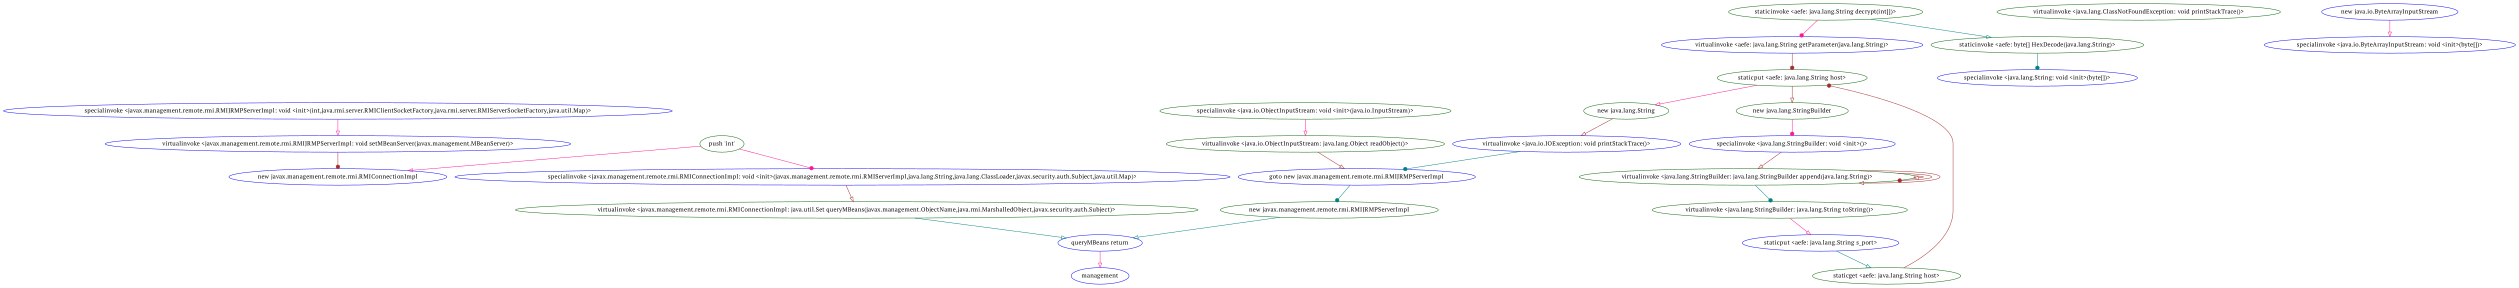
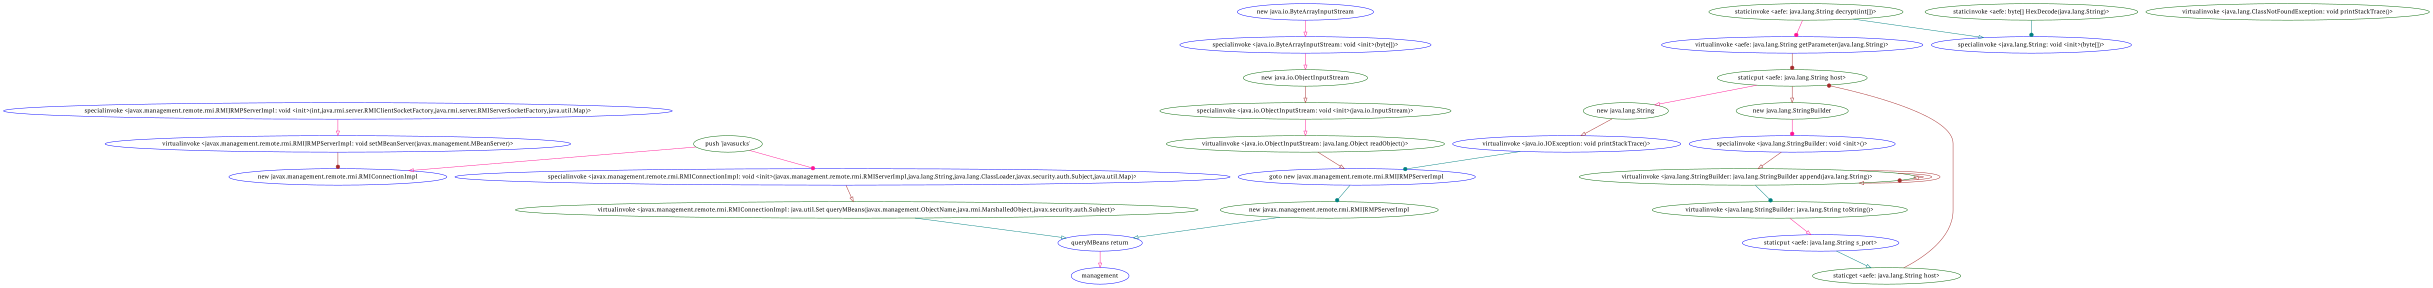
  digraph {
    fontname="PT Serif"
    node [color=darkgreen fontname="PT Serif"]
    edge [arrowhead=onormal color=brown fontname="PT Serif"]
    "virtualinvoke <aefe: java.lang.String getParameter(java.lang.String)>" [color=blue]
    "staticinvoke <aefe: java.lang.String decrypt(int[])>"
    "staticinvoke <aefe: byte[] HexDecode(java.lang.String)>"
    "staticput <aefe: java.lang.String host>"
    "specialinvoke <java.lang.String: void <init>(byte[])>" [color=blue]
    "new java.lang.StringBuilder"
    "new java.lang.String"
    "specialinvoke <java.lang.StringBuilder: void <init>()>" [color=blue]
    "virtualinvoke <java.io.IOException: void printStackTrace()>" [color=blue]
    "virtualinvoke <java.lang.StringBuilder: java.lang.StringBuilder append(java.lang.String)>"
    "virtualinvoke <java.lang.StringBuilder: java.lang.String toString()>"
    "staticput <aefe: java.lang.String s_port>" [color=blue]
    "staticget <aefe: java.lang.String host>"
    "goto new javax.management.remote.rmi.RMIJRMPServerImpl" [color=blue]
    "new javax.management.remote.rmi.RMIJRMPServerImpl"
    n16 [color=blue label="queryMBeans return"]
    n17 [color=blue label=management]
    "specialinvoke <javax.management.remote.rmi.RMIJRMPServerImpl: void <init>(int,java.rmi.server.RMIClientSocketFactory,java.rmi.server.RMIServerSocketFactory,java.util.Map)>" [color=blue]
    "virtualinvoke <javax.management.remote.rmi.RMIJRMPServerImpl: void setMBeanServer(javax.management.MBeanServer)>" [color=blue]
    "new javax.management.remote.rmi.RMIConnectionImpl" [color=blue]
-   "push 'javasucks'" [label="push 'int'"]
+   "push 'javasucks'"
    "specialinvoke <javax.management.remote.rmi.RMIConnectionImpl: void <init>(javax.management.remote.rmi.RMIServerImpl,java.lang.String,java.lang.ClassLoader,javax.security.auth.Subject,java.util.Map)>" [color=blue]
    "virtualinvoke <javax.management.remote.rmi.RMIConnectionImpl: java.util.Set queryMBeans(javax.management.ObjectName,java.rmi.MarshalledObject,javax.security.auth.Subject)>"
    "virtualinvoke <java.lang.ClassNotFoundException: void printStackTrace()>"
    "new java.io.ByteArrayInputStream" [color=blue]
    "specialinvoke <java.io.ByteArrayInputStream: void <init>(byte[])>" [color=blue]
+   "new java.io.ObjectInputStream"
    "specialinvoke <java.io.ObjectInputStream: void <init>(java.io.InputStream)>"
    "virtualinvoke <java.io.ObjectInputStream: java.lang.Object readObject()>"
    "virtualinvoke <aefe: java.lang.String getParameter(java.lang.String)>" -> "staticput <aefe: java.lang.String host>" [arrowhead=dot]
    "staticinvoke <aefe: java.lang.String decrypt(int[])>" -> "virtualinvoke <aefe: java.lang.String getParameter(java.lang.String)>" [arrowhead=dot color=deeppink]
-   "staticinvoke <aefe: java.lang.String decrypt(int[])>" -> "staticinvoke <aefe: byte[] HexDecode(java.lang.String)>" [color=teal]
+   "staticinvoke <aefe: java.lang.String decrypt(int[])>" -> "specialinvoke <java.lang.String: void <init>(byte[])>" [color=teal]
    "staticinvoke <aefe: byte[] HexDecode(java.lang.String)>" -> "specialinvoke <java.lang.String: void <init>(byte[])>" [arrowhead=dot color=teal]
    "staticput <aefe: java.lang.String host>" -> "new java.lang.StringBuilder"
    "staticput <aefe: java.lang.String host>" -> "new java.lang.String" [color=deeppink]
    "new java.lang.StringBuilder" -> "specialinvoke <java.lang.StringBuilder: void <init>()>" [arrowhead=dot color=deeppink]
    "new java.lang.String" -> "virtualinvoke <java.io.IOException: void printStackTrace()>"
    "specialinvoke <java.lang.StringBuilder: void <init>()>" -> "virtualinvoke <java.lang.StringBuilder: java.lang.StringBuilder append(java.lang.String)>"
    "virtualinvoke <java.io.IOException: void printStackTrace()>" -> "goto new javax.management.remote.rmi.RMIJRMPServerImpl" [arrowhead=dot color=teal]
    "virtualinvoke <java.lang.StringBuilder: java.lang.StringBuilder append(java.lang.String)>" -> "virtualinvoke <java.lang.StringBuilder: java.lang.StringBuilder append(java.lang.String)>"
    "virtualinvoke <java.lang.StringBuilder: java.lang.StringBuilder append(java.lang.String)>" -> "virtualinvoke <java.lang.StringBuilder: java.lang.StringBuilder append(java.lang.String)>" [arrowhead=dot]
    "virtualinvoke <java.lang.StringBuilder: java.lang.StringBuilder append(java.lang.String)>" -> "virtualinvoke <java.lang.StringBuilder: java.lang.StringBuilder append(java.lang.String)>"
    "virtualinvoke <java.lang.StringBuilder: java.lang.StringBuilder append(java.lang.String)>" -> "virtualinvoke <java.lang.StringBuilder: java.lang.String toString()>" [arrowhead=dot color=teal]
    "virtualinvoke <java.lang.StringBuilder: java.lang.String toString()>" -> "staticput <aefe: java.lang.String s_port>" [color=deeppink]
    "staticput <aefe: java.lang.String s_port>" -> "staticget <aefe: java.lang.String host>" [color=teal]
    "staticget <aefe: java.lang.String host>" -> "staticput <aefe: java.lang.String host>" [arrowhead=dot]
    "goto new javax.management.remote.rmi.RMIJRMPServerImpl" -> "new javax.management.remote.rmi.RMIJRMPServerImpl" [arrowhead=dot color=teal]
    "new javax.management.remote.rmi.RMIJRMPServerImpl" -> n16 [color=teal]
    n16 -> n17 [color=deeppink]
    "specialinvoke <javax.management.remote.rmi.RMIJRMPServerImpl: void <init>(int,java.rmi.server.RMIClientSocketFactory,java.rmi.server.RMIServerSocketFactory,java.util.Map)>" -> "virtualinvoke <javax.management.remote.rmi.RMIJRMPServerImpl: void setMBeanServer(javax.management.MBeanServer)>" [color=deeppink]
    "virtualinvoke <javax.management.remote.rmi.RMIJRMPServerImpl: void setMBeanServer(javax.management.MBeanServer)>" -> "new javax.management.remote.rmi.RMIConnectionImpl" [arrowhead=dot]
    "push 'javasucks'" -> "new javax.management.remote.rmi.RMIConnectionImpl" [color=deeppink]
    "push 'javasucks'" -> "specialinvoke <javax.management.remote.rmi.RMIConnectionImpl: void <init>(javax.management.remote.rmi.RMIServerImpl,java.lang.String,java.lang.ClassLoader,javax.security.auth.Subject,java.util.Map)>" [arrowhead=dot color=deeppink]
    "specialinvoke <javax.management.remote.rmi.RMIConnectionImpl: void <init>(javax.management.remote.rmi.RMIServerImpl,java.lang.String,java.lang.ClassLoader,javax.security.auth.Subject,java.util.Map)>" -> "virtualinvoke <javax.management.remote.rmi.RMIConnectionImpl: java.util.Set queryMBeans(javax.management.ObjectName,java.rmi.MarshalledObject,javax.security.auth.Subject)>"
    "virtualinvoke <javax.management.remote.rmi.RMIConnectionImpl: java.util.Set queryMBeans(javax.management.ObjectName,java.rmi.MarshalledObject,javax.security.auth.Subject)>" -> n16 [color=teal]
    "new java.io.ByteArrayInputStream" -> "specialinvoke <java.io.ByteArrayInputStream: void <init>(byte[])>" [color=deeppink]
+   "specialinvoke <java.io.ByteArrayInputStream: void <init>(byte[])>" -> "new java.io.ObjectInputStream" [color=deeppink]
+   "new java.io.ObjectInputStream" -> "specialinvoke <java.io.ObjectInputStream: void <init>(java.io.InputStream)>"
    "specialinvoke <java.io.ObjectInputStream: void <init>(java.io.InputStream)>" -> "virtualinvoke <java.io.ObjectInputStream: java.lang.Object readObject()>" [color=deeppink]
    "virtualinvoke <java.io.ObjectInputStream: java.lang.Object readObject()>" -> "goto new javax.management.remote.rmi.RMIJRMPServerImpl"
  }
